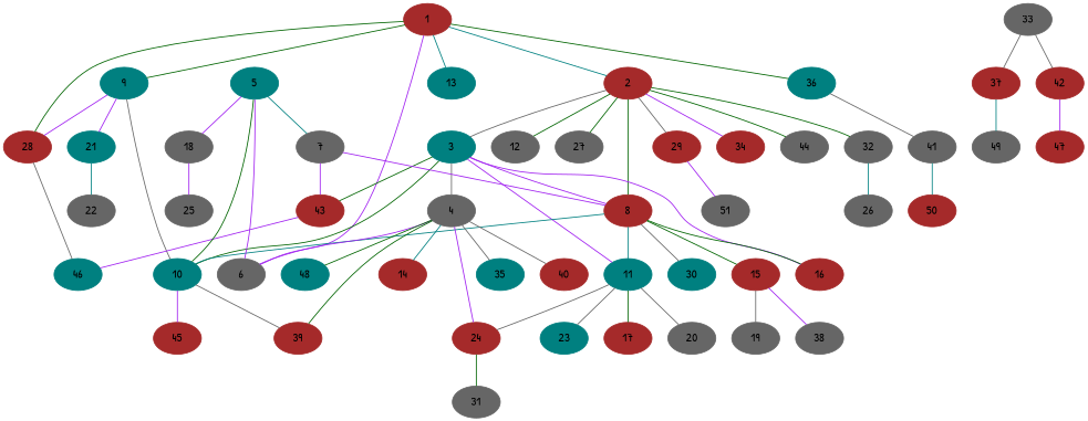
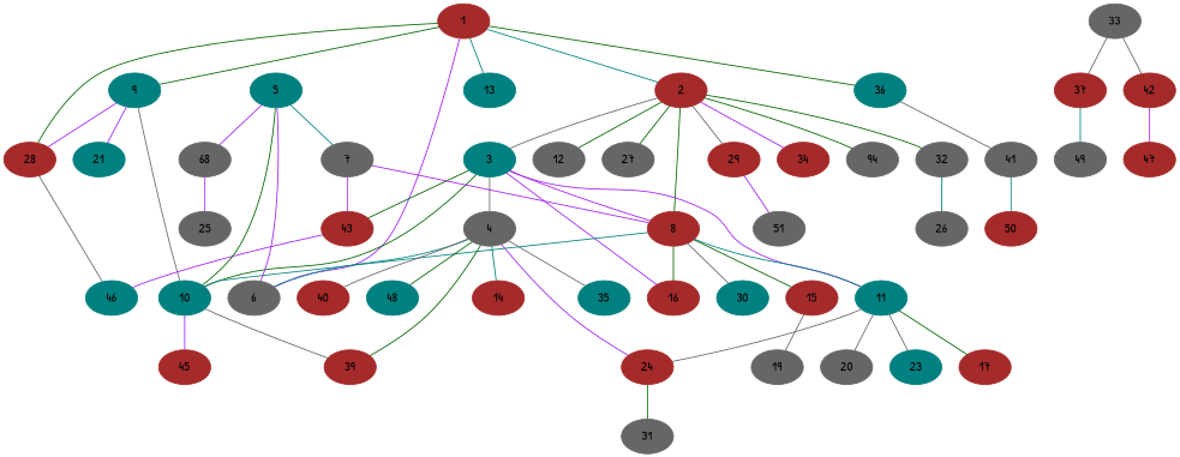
  graph {
    fontname="Patrick Hand"
    node [color=brown fontname="Patrick Hand" style=filled]
    edge [color=purple fontname="Patrick Hand"]
    1
    2
    6 [color=gray40]
    9 [color=teal]
    13 [color=teal]
    28
    36 [color=teal]
    3 [color=teal]
    8
    12 [color=gray40]
    27 [color=gray40]
    29
    32 [color=gray40]
    34
-   44 [color=gray40]
+   44 [color=gray40 label=94]
    10 [color=teal]
    21 [color=teal]
    46 [color=teal]
    41 [color=gray40]
    4 [color=gray40]
    11 [color=teal]
    16
    43
    15
    30 [color=teal]
    51 [color=gray40]
    26 [color=gray40]
    14
    24
    35 [color=teal]
    39
    40
    48 [color=teal]
    45
    17
    20 [color=gray40]
    23 [color=teal]
    31 [color=gray40]
    5 [color=teal]
    7 [color=gray40]
-   18 [color=gray40]
+   18 [color=gray40 label=68]
    25 [color=gray40]
    33 [color=gray40]
    37
    42
    19 [color=gray40]
-   38 [color=gray40]
-   22 [color=gray40]
    49 [color=gray40]
    47
    50
    1 -- 2 [color=teal]
    1 -- 6
    1 -- 9 [color=darkgreen]
    1 -- 13 [color=teal]
    1 -- 28 [color=darkgreen]
    1 -- 36 [color=darkgreen]
    2 -- 3 [color=gray40]
    2 -- 8 [color=darkgreen]
    2 -- 12 [color=darkgreen]
    2 -- 27 [color=darkgreen]
    2 -- 29 [color=gray40]
    2 -- 32 [color=darkgreen]
    2 -- 34
    2 -- 44 [color=darkgreen]
    9 -- 28
    9 -- 10 [color=gray40]
    9 -- 21
    28 -- 46 [color=gray40]
    36 -- 41 [color=gray40]
    3 -- 8
    3 -- 10 [color=darkgreen]
    3 -- 4 [color=gray40]
    3 -- 11
    3 -- 16
    3 -- 43 [color=darkgreen]
    8 -- 10 [color=teal]
    8 -- 11 [color=teal]
    8 -- 16 [color=darkgreen]
    8 -- 15 [color=darkgreen]
    8 -- 30 [color=gray40]
    29 -- 51
    32 -- 26 [color=teal]
    10 -- 39 [color=gray40]
    10 -- 45
-   21 -- 22 [color=teal]
    41 -- 50 [color=teal]
-   4 -- 6
+   4 -- 6 [color=teal]
    4 -- 14 [color=teal]
    4 -- 24
    4 -- 35 [color=gray40]
    4 -- 39 [color=darkgreen]
    4 -- 40 [color=gray40]
    4 -- 48 [color=darkgreen]
    11 -- 24 [color=gray40]
    11 -- 17 [color=darkgreen]
    11 -- 20 [color=gray40]
    11 -- 23 [color=gray40]
    43 -- 46
    15 -- 19 [color=gray40]
-   15 -- 38
    24 -- 31 [color=darkgreen]
    5 -- 6
    5 -- 10 [color=darkgreen]
    5 -- 7 [color=teal]
    5 -- 18
    7 -- 8
    7 -- 43
    18 -- 25
    33 -- 37 [color=gray40]
    33 -- 42 [color=gray40]
    37 -- 49 [color=teal]
    42 -- 47
  }
